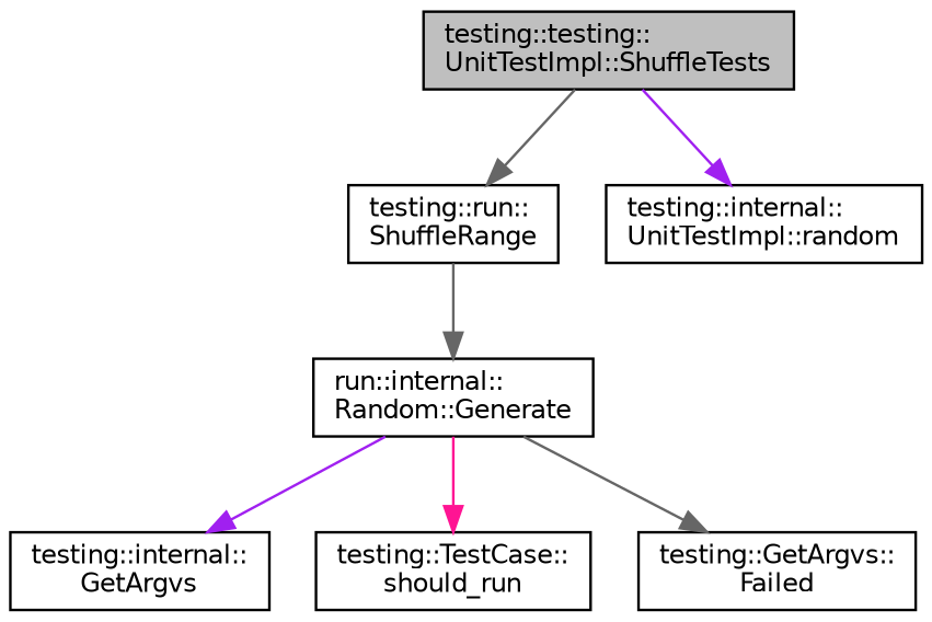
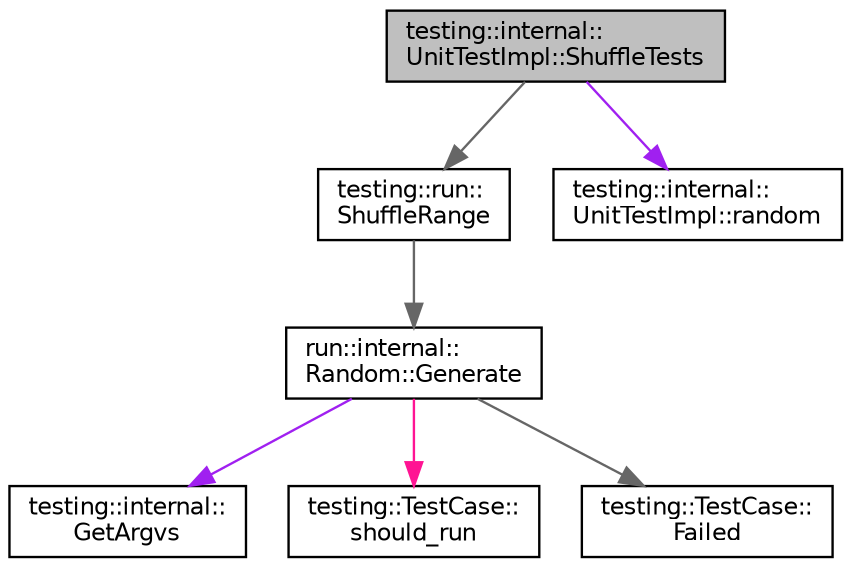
  digraph {
    rankdir=TB
    node [color=black fillcolor=white fontname=Helvetica fontsize=10 shape=record style=filled]
    edge [color=gray40 fontname=Helvetica fontsize=10 labelfontname=Helvetica labelfontsize=10 style=solid]
-   n1 [fillcolor=grey75 fontcolor=black height=0.2 label="testing::testing::\lUnitTestImpl::ShuffleTests" width=0.4]
+   n1 [fillcolor=grey75 fontcolor=black height=0.2 label="testing::internal::\lUnitTestImpl::ShuffleTests" width=0.4]
    n2 [height=0.2 label="testing::run::\lShuffleRange" width=0.4]
    n3 [height=0.2 label="testing::internal::\lUnitTestImpl::random" width=0.4]
    n4 [height=0.2 label="run::internal::\lRandom::Generate" width=0.4]
    n5 [height=0.2 label="testing::internal::\lGetArgvs" width=0.4]
    n6 [height=0.2 label="testing::TestCase::\lshould_run" width=0.4]
-   n7 [height=0.2 label="testing::GetArgvs::\lFailed" width=0.4]
+   n7 [height=0.2 label="testing::TestCase::\lFailed" width=0.4]
    n1 -> n2
    n1 -> n3 [color=purple]
    n2 -> n4
    n4 -> n5 [color=purple]
    n4 -> n6 [color=deeppink]
    n4 -> n7
  }
